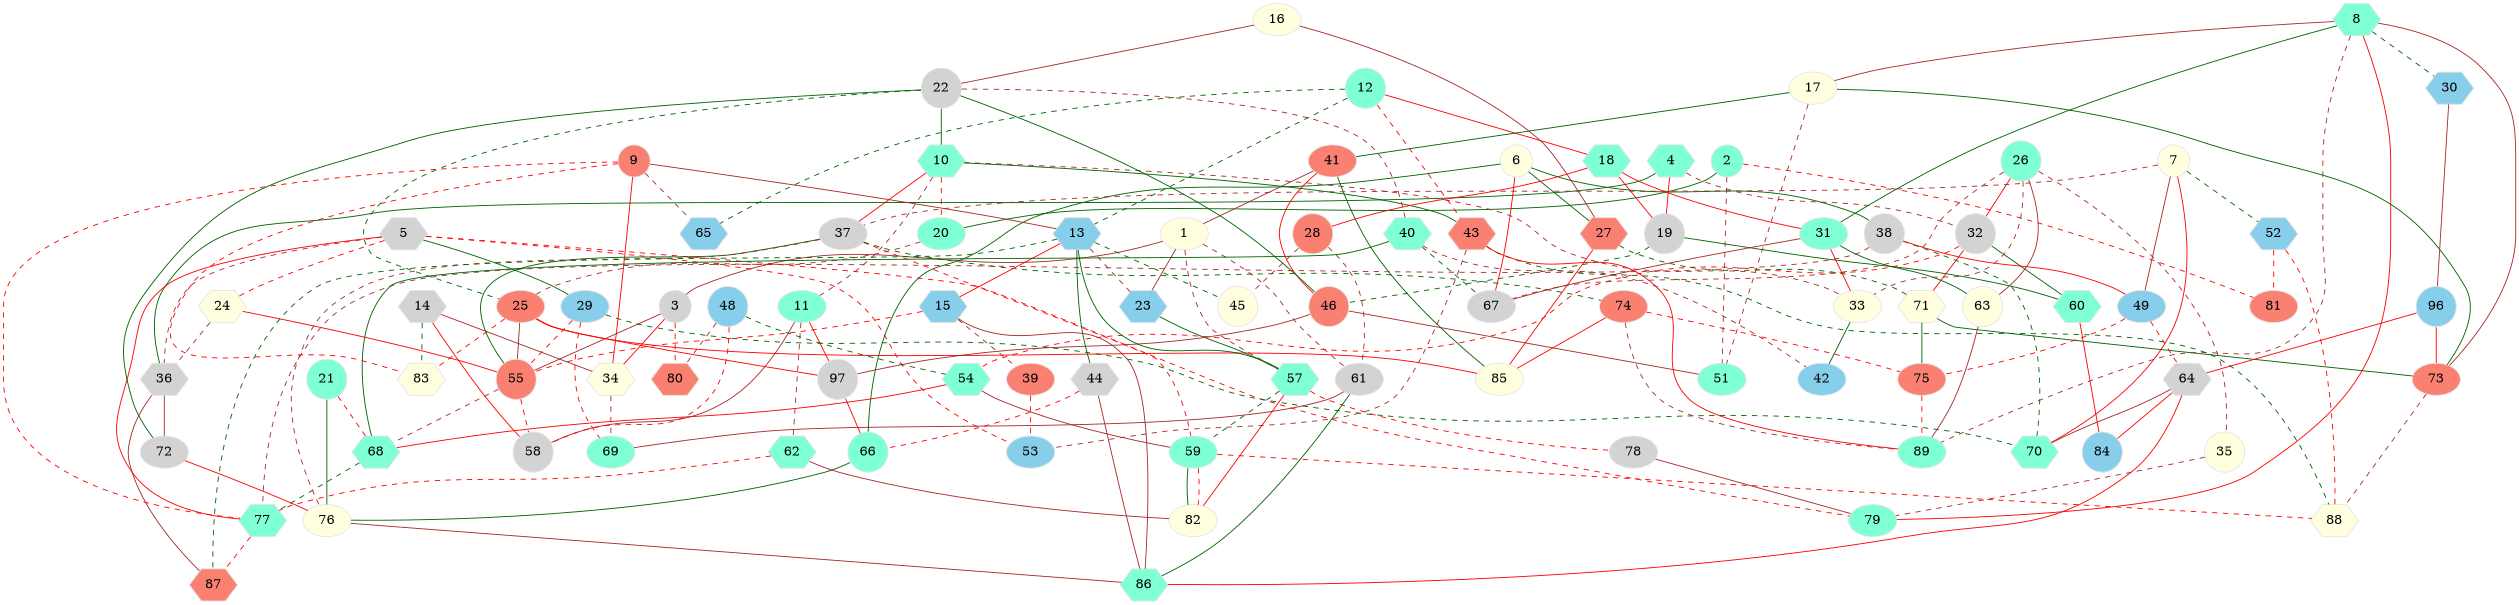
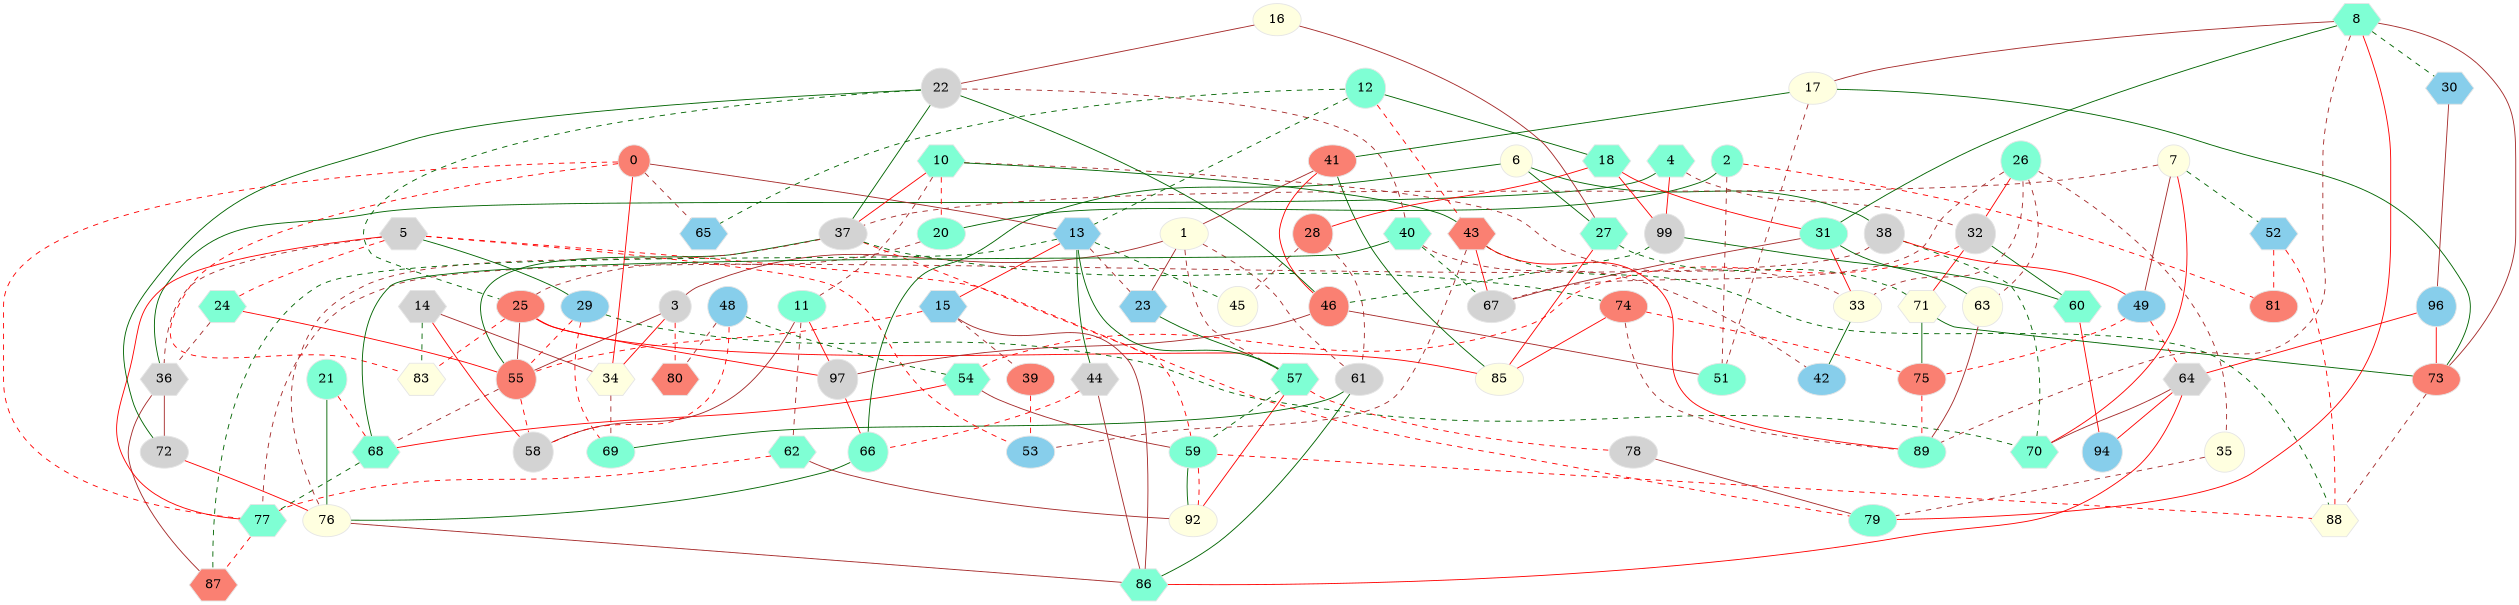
  graph {
    node [color=gray90 fillcolor=aquamarine shape=hexagon style=filled]
    edge [color=red style=solid]
    1 [fillcolor=lightyellow shape=ellipse]
    3 [fillcolor=lightgrey shape=circle]
    23 [fillcolor=skyblue]
    57
    61 [fillcolor=lightgrey shape=ellipse]
    34 [fillcolor=lightyellow]
    55 [fillcolor=salmon shape=circle]
    80 [fillcolor=salmon]
    59 [shape=ellipse]
    78 [fillcolor=lightgrey shape=ellipse]
-   82 [fillcolor=lightyellow shape=ellipse]
+   82 [fillcolor=lightyellow shape=ellipse label=92]
    86
    69 [shape=ellipse]
    2 [shape=circle]
    20 [shape=ellipse]
    51 [shape=ellipse]
    81 [fillcolor=salmon shape=ellipse]
    25 [fillcolor=salmon shape=ellipse]
    58 [fillcolor=lightgrey shape=circle]
    68
-   19 [fillcolor=lightgrey shape=circle]
+   19 [fillcolor=lightgrey shape=circle label=99]
    4
    32 [fillcolor=lightgrey shape=circle]
    36 [fillcolor=lightgrey]
    46 [fillcolor=salmon shape=circle]
    60
    71 [fillcolor=lightyellow]
    54
    87 [fillcolor=salmon]
    72 [fillcolor=lightgrey shape=ellipse]
    5 [fillcolor=lightgrey]
-   24 [fillcolor=lightyellow]
+   24
    29 [fillcolor=skyblue shape=ellipse]
    53 [fillcolor=skyblue shape=ellipse]
    77
    79 [shape=ellipse]
    70
    6 [fillcolor=lightyellow shape=circle]
-   27 [fillcolor=salmon]
+   27
    38 [fillcolor=lightgrey shape=circle]
    66 [shape=circle]
    85 [fillcolor=lightyellow shape=ellipse]
    49 [fillcolor=skyblue shape=ellipse]
    76 [fillcolor=lightyellow shape=ellipse]
    7 [fillcolor=lightyellow shape=circle]
    37 [fillcolor=lightgrey shape=ellipse]
    52 [fillcolor=skyblue]
    74 [fillcolor=salmon shape=ellipse]
    64 [fillcolor=lightgrey]
    75 [fillcolor=salmon shape=ellipse]
    88 [fillcolor=lightyellow]
    8
    17 [fillcolor=lightyellow shape=ellipse]
    30 [fillcolor=skyblue]
    31 [shape=ellipse]
    73 [fillcolor=salmon shape=ellipse]
    89 [shape=ellipse]
    41 [fillcolor=salmon shape=ellipse]
    n59 [fillcolor=skyblue label=96 shape=circle]
    33 [fillcolor=lightyellow shape=ellipse]
    63 [fillcolor=lightyellow shape=circle]
    67 [fillcolor=lightgrey shape=ellipse]
-   9 [fillcolor=salmon shape=circle]
+   9 [fillcolor=salmon shape=circle label=0]
    13 [fillcolor=skyblue]
    65 [fillcolor=skyblue]
    83 [fillcolor=lightyellow]
    15 [fillcolor=skyblue]
    44 [fillcolor=lightgrey]
    45 [fillcolor=lightyellow shape=circle]
    10
    11 [shape=ellipse]
    43 [fillcolor=salmon]
    n73 [fillcolor=lightgrey label=97 shape=circle]
    62
    42 [fillcolor=skyblue shape=ellipse]
    12 [shape=circle]
    18
    28 [fillcolor=salmon shape=circle]
    39 [fillcolor=salmon shape=ellipse]
    14 [fillcolor=lightgrey]
    16 [fillcolor=lightyellow shape=ellipse]
    22 [fillcolor=lightgrey shape=circle]
    40
-   84 [fillcolor=skyblue shape=circle]
+   84 [fillcolor=skyblue shape=circle label=94]
    21 [shape=circle]
    26 [shape=circle]
    35 [fillcolor=lightyellow shape=circle]
    48 [fillcolor=skyblue shape=circle]
    1 -- 3 [color=brown]
    1 -- 23 [color=brown]
    1 -- 57 [color=brown style=dashed]
    1 -- 61 [color=brown style=dashed]
    3 -- 34
    3 -- 55 [color=brown]
    3 -- 80 [style=dashed]
    23 -- 57 [color=darkgreen]
    57 -- 59 [color=darkgreen style=dashed]
    57 -- 78 [style=dashed]
    57 -- 82
    61 -- 86 [color=darkgreen]
-   61 -- 69 [color=brown]
+   61 -- 69 [color=darkgreen]
    34 -- 69 [color=brown style=dashed]
    55 -- 58 [style=dashed]
    55 -- 68 [color=brown style=dashed]
    59 -- 82 [color=darkgreen]
    59 -- 82 [style=dashed]
    59 -- 88 [style=dashed]
    78 -- 79 [color=brown]
    2 -- 20 [color=darkgreen]
    2 -- 51 [color=brown style=dashed]
    2 -- 81 [style=dashed]
    20 -- 25 [color=brown style=dashed]
    25 -- 55 [color=brown]
    25 -- 85
    25 -- 83 [style=dashed]
    25 -- n73
    68 -- 77 [color=darkgreen style=dashed]
    19 -- 46 [color=darkgreen style=dashed]
    19 -- 60 [color=darkgreen]
    4 -- 19
    4 -- 32 [color=brown style=dashed]
    4 -- 36 [color=darkgreen]
    32 -- 60 [color=darkgreen]
    32 -- 71
    32 -- 54 [style=dashed]
    36 -- 87 [color=brown]
    36 -- 72 [color=brown]
    46 -- 51 [color=brown]
    46 -- n73 [color=brown]
    60 -- 84
    71 -- 75 [color=darkgreen]
    71 -- 73 [color=darkgreen]
    54 -- 59 [color=brown]
    54 -- 68
    72 -- 76
    5 -- 36 [color=brown style=dashed]
    5 -- 24 [style=dashed]
    5 -- 29 [color=darkgreen]
    5 -- 53 [style=dashed]
    5 -- 77
    5 -- 79 [style=dashed]
    24 -- 55
    24 -- 36 [color=brown style=dashed]
    29 -- 55 [style=dashed]
    29 -- 69 [style=dashed]
    29 -- 70 [color=darkgreen style=dashed]
    77 -- 87 [style=dashed]
    6 -- 27 [color=darkgreen]
    6 -- 38 [color=darkgreen]
    6 -- 66 [color=darkgreen]
    27 -- 71 [color=darkgreen style=dashed]
    27 -- 85
    38 -- 77 [color=brown style=dashed]
    38 -- 70 [color=darkgreen style=dashed]
    38 -- 49
    66 -- 76 [color=darkgreen]
    49 -- 64 [style=dashed]
    49 -- 75 [style=dashed]
    76 -- 86 [color=brown]
    7 -- 70
    7 -- 49 [color=brown]
    7 -- 37 [color=brown style=dashed]
    7 -- 52 [color=darkgreen style=dashed]
    37 -- 55 [color=darkgreen]
    37 -- 59 [style=dashed]
    37 -- 76 [color=brown style=dashed]
    37 -- 74 [color=darkgreen style=dashed]
    52 -- 81 [style=dashed]
    52 -- 88 [style=dashed]
    74 -- 85
    74 -- 75 [style=dashed]
    74 -- 89 [color=brown style=dashed]
    64 -- 86
    64 -- 70 [color=brown]
    64 -- 84
    75 -- 89 [style=dashed]
    8 -- 79
    8 -- 17 [color=brown]
    8 -- 30 [color=darkgreen style=dashed]
    8 -- 31 [color=darkgreen]
    8 -- 73 [color=brown]
    8 -- 89 [color=brown style=dashed]
    17 -- 51 [color=brown style=dashed]
    17 -- 73 [color=darkgreen]
    17 -- 41 [color=darkgreen]
    30 -- n59 [color=brown]
    31 -- 33
    31 -- 63 [color=darkgreen]
    31 -- 67 [color=brown]
    73 -- 88 [color=brown style=dashed]
    41 -- 1 [color=brown]
    41 -- 46
    41 -- 85 [color=darkgreen]
    n59 -- 64
    n59 -- 73
    33 -- 42 [color=darkgreen]
    63 -- 89 [color=brown]
    9 -- 34
    9 -- 77 [style=dashed]
    9 -- 13 [color=brown]
    9 -- 65 [color=brown style=dashed]
    9 -- 83 [style=dashed]
    13 -- 23 [color=brown style=dashed]
    13 -- 57 [color=darkgreen]
    13 -- 87 [color=darkgreen style=dashed]
    13 -- 15
    13 -- 44 [color=darkgreen]
    13 -- 45 [color=darkgreen style=dashed]
    15 -- 55 [style=dashed]
    15 -- 86 [color=brown]
    15 -- 39 [color=brown style=dashed]
    44 -- 86 [color=brown]
    44 -- 66 [style=dashed]
    10 -- 20 [style=dashed]
    10 -- 37
    10 -- 33 [color=brown style=dashed]
    10 -- 11 [color=brown style=dashed]
    10 -- 43 [color=darkgreen]
    11 -- 58 [color=brown]
    11 -- n73
    11 -- 62 [color=brown style=dashed]
    43 -- 53 [color=brown style=dashed]
    43 -- 88 [color=darkgreen style=dashed]
    43 -- 89
-   6 -- 67
+   43 -- 67
    n73 -- 66
    62 -- 82 [color=brown]
    62 -- 77 [style=dashed]
    12 -- 13 [color=darkgreen style=dashed]
    12 -- 65 [color=darkgreen style=dashed]
    12 -- 43 [style=dashed]
-   12 -- 18
+   12 -- 18 [color=darkgreen]
    18 -- 19
    18 -- 31
    18 -- 28
    28 -- 61 [color=brown style=dashed]
    28 -- 45 [color=brown style=dashed]
    39 -- 53 [style=dashed]
    14 -- 34 [color=brown]
    14 -- 58
    14 -- 83 [color=darkgreen style=dashed]
    16 -- 27 [color=brown]
    16 -- 22 [color=brown]
    22 -- 25 [color=darkgreen style=dashed]
    22 -- 46 [color=darkgreen]
    22 -- 72 [color=darkgreen]
-   22 -- 10 [color=darkgreen]
+   22 -- 37 [color=darkgreen]
    22 -- 40 [color=brown style=dashed]
    40 -- 68 [color=darkgreen]
    40 -- 67 [color=darkgreen style=dashed]
    40 -- 42 [color=brown style=dashed]
    21 -- 68 [style=dashed]
    21 -- 76 [color=darkgreen]
    26 -- 32
    26 -- 33 [color=brown style=dashed]
-   26 -- 63 [color=brown]
+   26 -- 63 [color=brown style=dashed]
    26 -- 67 [color=brown style=dashed]
    26 -- 35 [color=brown style=dashed]
    35 -- 79 [color=brown style=dashed]
    48 -- 80 [color=brown style=dashed]
    48 -- 58 [style=dashed]
    48 -- 54 [color=darkgreen style=dashed]
  }
